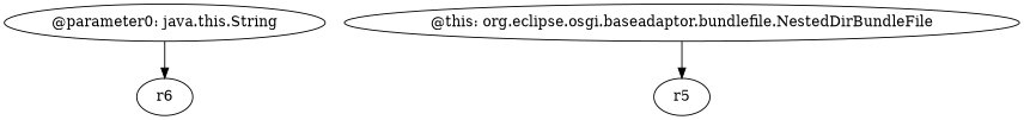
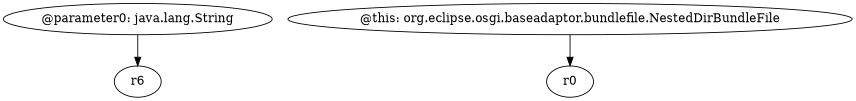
  digraph {
-   n1 [label="@parameter0: java.this.String"]
+   n1 [label="@parameter0: java.lang.String"]
    n2 [label=r6]
    n3 [label="@this: org.eclipse.osgi.baseadaptor.bundlefile.NestedDirBundleFile"]
-   n4 [label=r5]
+   n4 [label=r0]
    n1 -> n2
    n3 -> n4
  }
